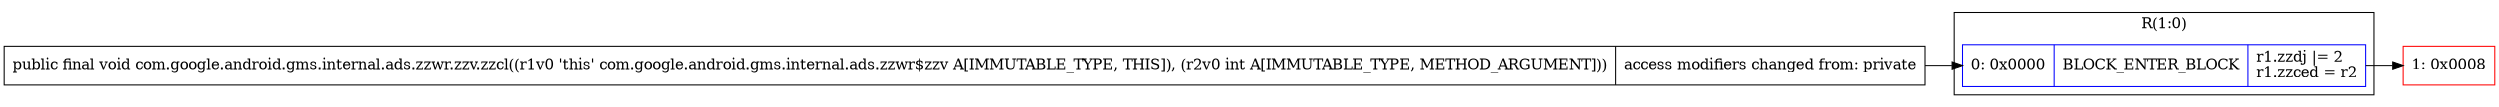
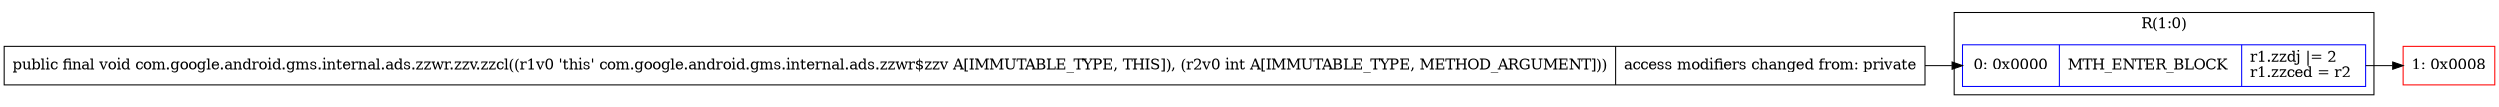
  digraph {
    rankdir=LR
    node [shape=record]
-   n1 [color=blue label="{0\:\ 0x0000|BLOCK_ENTER_BLOCK\l|r1.zzdj \|= 2\lr1.zzced = r2\l}"]
+   n1 [color=blue label="{0\:\ 0x0000|MTH_ENTER_BLOCK\l|r1.zzdj \|= 2\lr1.zzced = r2\l}"]
    n2 [color=red label="{1\:\ 0x0008}"]
    n3 [label="{public final void com.google.android.gms.internal.ads.zzwr.zzv.zzcl((r1v0 'this' com.google.android.gms.internal.ads.zzwr$zzv A[IMMUTABLE_TYPE, THIS]), (r2v0 int A[IMMUTABLE_TYPE, METHOD_ARGUMENT]))  | access modifiers changed from: private\l}"]
    subgraph cluster_1 {
      label="R(1:0)"
      n1
    }
    n1 -> n2
    n3 -> n1
  }
